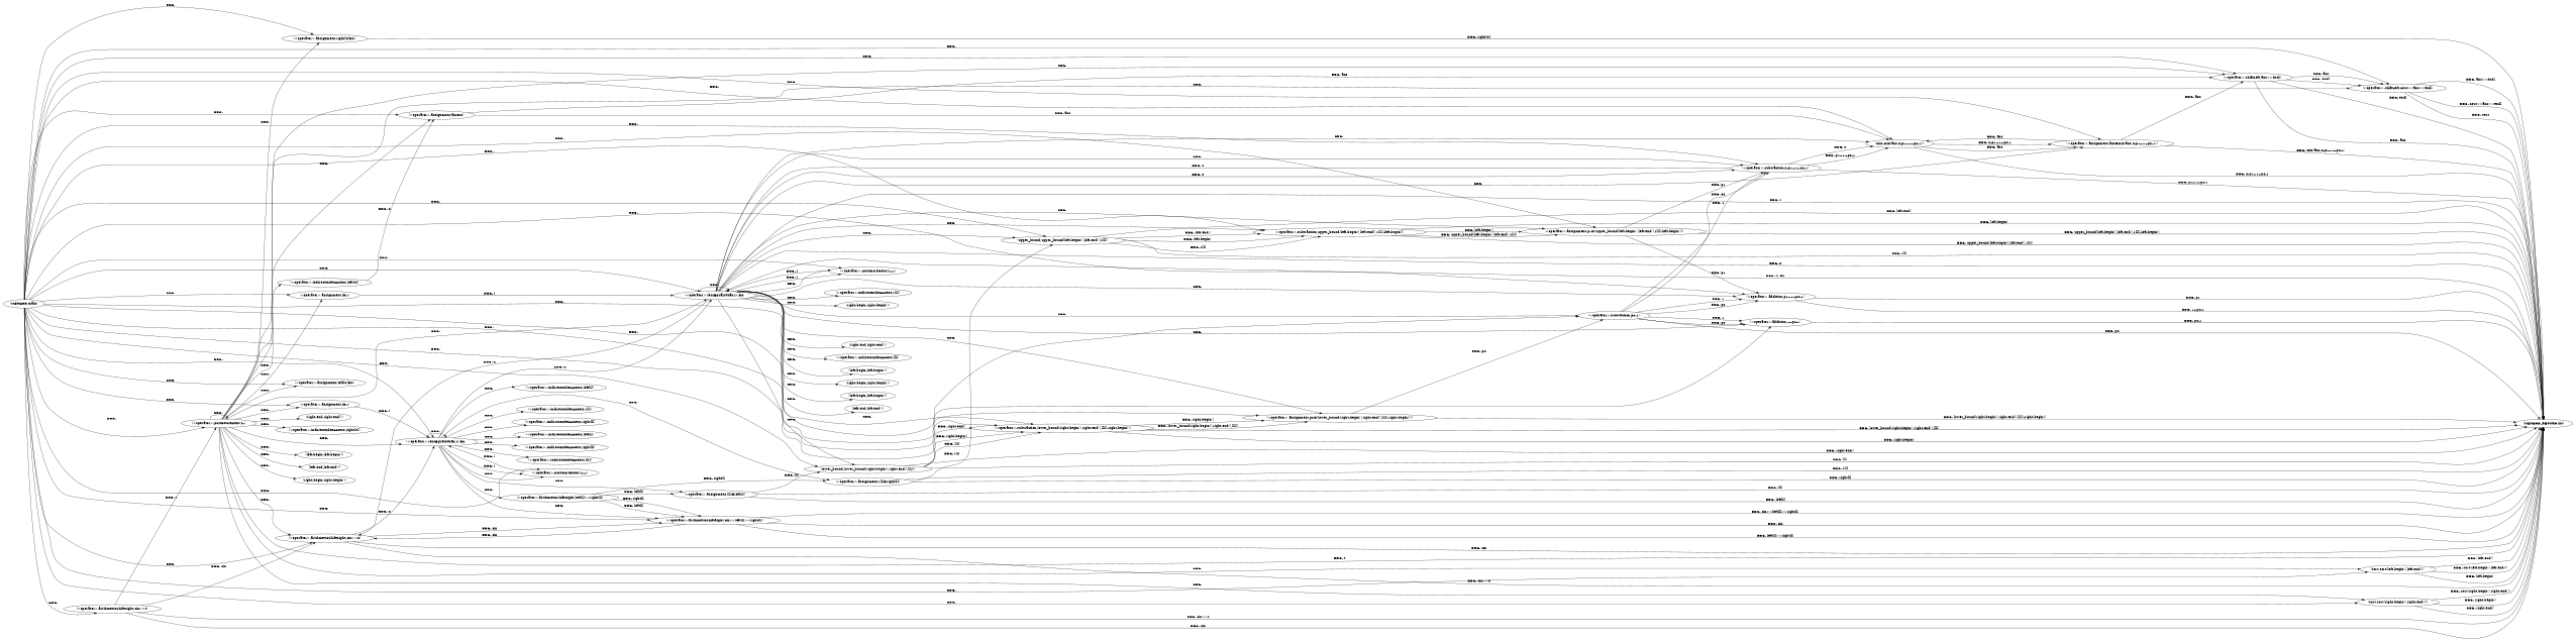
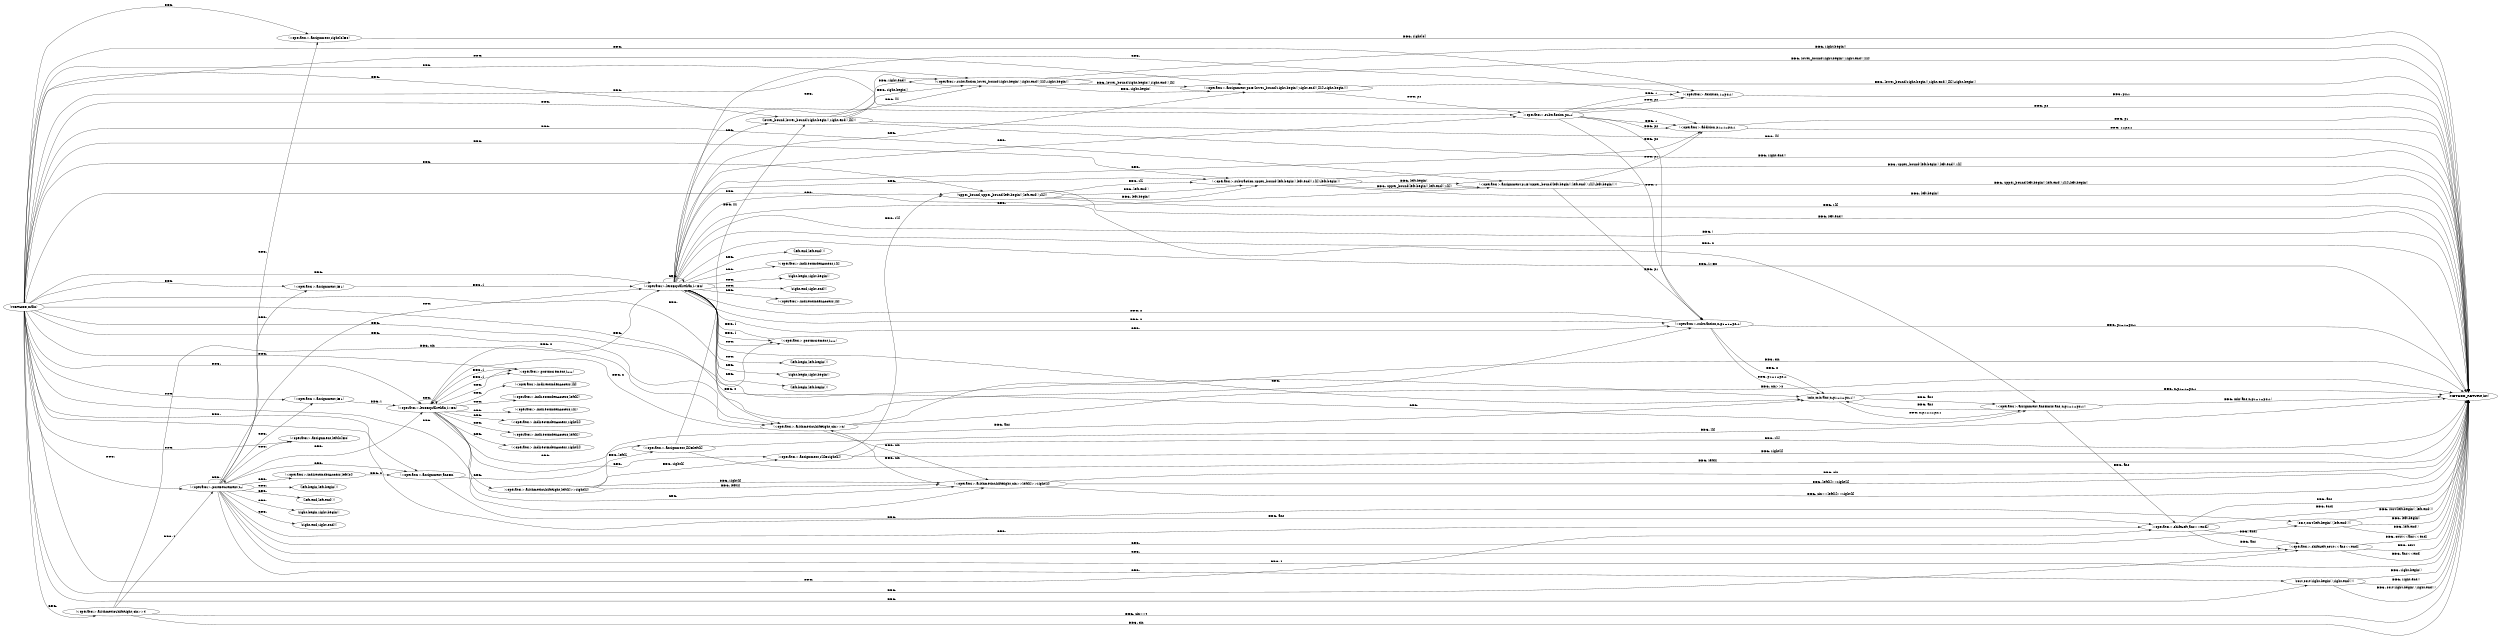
  digraph {
    rankdir=LR
    n1 [label="(METHOD,main)"]
    n2 [label="(<operator>.arithmeticShiftRight,cin>>t)"]
    n3 [label="(<operator>.postDecrement,t--)"]
    n4 [label="(<operator>.arithmeticShiftRight,cin>>n)"]
    n5 [label="(<operator>.assignment,ans=n)"]
    n6 [label="(sort,sort(left.begin(),left.end()))"]
    n7 [label="(sort,sort(right.begin(),right.end()))"]
    n8 [label="(<operator>.shiftLeft,cout<<ans<<endl)"]
    n9 [label="(<operator>.assignment,left[0]=0)"]
    n10 [label="(<operator>.assignment,right[0]=0)"]
    n11 [label="(<operator>.assignment,i=1)"]
    n12 [label="(<operator>.lessEqualsThan,i<=n)"]
    n13 [label="(<operator>.postIncrement,i++)"]
    n14 [label="(<operator>.assignment,i=1)"]
    n15 [label="(<operator>.lessEqualsThan,i<=n)"]
    n16 [label="(<operator>.postIncrement,i++)"]
    n17 [label="(<operator>.arithmeticShiftRight,cin>>left[i]>>right[i])"]
    n18 [label="(<operator>.assignment,p1=(upper_bound(left.begin(),left.end(),r[i])-left.begin()))"]
    n19 [label="(<operator>.assignment,p2=(lower_bound(right.begin(),right.end(),l[i])-right.begin()))"]
    n20 [label="(<operator>.assignment,ans=min(ans,n-p1+1+p2-1))"]
    n21 [label="(<operator>.shiftLeft,ans<<endl)"]
    n22 [label="(<operator>.subtraction,upper_bound(left.begin(),left.end(),r[i])-left.begin())"]
    n23 [label="(<operator>.subtraction,lower_bound(right.begin(),right.end(),l[i])-right.begin())"]
    n24 [label="(min,min(ans,n-p1+1+p2-1))"]
    n25 [label="(upper_bound,upper_bound(left.begin(),left.end(),r[i]))"]
    n26 [label="(lower_bound,lower_bound(right.begin(),right.end(),l[i]))"]
    n27 [label="(<operator>.subtraction,n-p1+1+p2-1)"]
    n28 [label="(<operator>.addition,p1+1+p2-1)"]
    n29 [label="(<operator>.addition,1+p2-1)"]
    n30 [label="(<operator>.subtraction,p2-1)"]
    n31 [label="(METHOD_RETURN,int)"]
    n32 [label="(left.begin,left.begin())"]
    n33 [label="(left.end,left.end())"]
    n34 [label="(right.begin,right.begin())"]
    n35 [label="(right.end,right.end())"]
    n36 [label="(<operator>.indirectIndexAccess,left[0])"]
-   n37 [label="(<operator>.indirectIndexAccess,right[0])"]
    n38 [label="(<operator>.assignment,l[i]=left[i])"]
    n39 [label="(<operator>.assignment,r[i]=right[i])"]
    n40 [label="(<operator>.arithmeticShiftRight,left[i]>>right[i])"]
    n41 [label="(<operator>.indirectIndexAccess,l[i])"]
    n42 [label="(<operator>.indirectIndexAccess,left[i])"]
    n43 [label="(<operator>.indirectIndexAccess,r[i])"]
    n44 [label="(<operator>.indirectIndexAccess,right[i])"]
    n45 [label="(<operator>.indirectIndexAccess,left[i])"]
    n46 [label="(<operator>.indirectIndexAccess,right[i])"]
    n47 [label="(left.begin,left.begin())"]
    n48 [label="(right.begin,right.begin())"]
    n49 [label="(left.begin,left.begin())"]
    n50 [label="(left.end,left.end())"]
    n51 [label="(<operator>.indirectIndexAccess,r[i])"]
    n52 [label="(right.begin,right.begin())"]
    n53 [label="(right.end,right.end())"]
    n54 [label="(<operator>.indirectIndexAccess,l[i])"]
    n1 -> n2 [label="CDG: "]
    n1 -> n3 [label="DDG: "]
    n1 -> n4 [label="DDG: "]
    n1 -> n5 [label="DDG: "]
    n1 -> n6 [label="DDG: "]
    n1 -> n7 [label="DDG: "]
    n1 -> n8 [label="DDG: "]
    n1 -> n9 [label="DDG: "]
    n1 -> n10 [label="DDG: "]
    n1 -> n11 [label="DDG: "]
    n1 -> n12 [label="DDG: "]
    n1 -> n13 [label="DDG: "]
    n1 -> n14 [label="DDG: "]
    n1 -> n15 [label="DDG: "]
    n1 -> n16 [label="DDG: "]
    n1 -> n17 [label="DDG: "]
    n1 -> n18 [label="DDG: "]
    n1 -> n19 [label="DDG: "]
    n1 -> n20 [label="DDG: "]
    n1 -> n21 [label="DDG: "]
    n1 -> n22 [label="DDG: "]
    n1 -> n23 [label="DDG: "]
    n1 -> n24 [label="DDG: "]
    n1 -> n25 [label="DDG: "]
    n1 -> n26 [label="DDG: "]
    n1 -> n27 [label="DDG: "]
    n1 -> n28 [label="DDG: "]
    n1 -> n29 [label="DDG: "]
    n1 -> n30 [label="DDG: "]
    n2 -> n3 [label="DDG: t"]
    n2 -> n4 [label="DDG: cin"]
    n2 -> n31 [label="DDG: cin"]
    n2 -> n31 [label="DDG: cin>>t"]
    n3 -> n3 [label="CDG: "]
-   n3 -> n4 [label="CDG: "]
    n3 -> n5 [label="CDG: "]
    n3 -> n6 [label="CDG: "]
    n3 -> n7 [label="CDG: "]
    n3 -> n8 [label="CDG: "]
    n3 -> n9 [label="CDG: "]
    n3 -> n10 [label="CDG: "]
    n3 -> n11 [label="CDG: "]
    n3 -> n12 [label="CDG: "]
    n3 -> n14 [label="CDG: "]
    n3 -> n15 [label="CDG: "]
    n3 -> n21 [label="CDG: "]
    n3 -> n31 [label="DDG: t"]
    n3 -> n32 [label="CDG: "]
    n3 -> n33 [label="CDG: "]
    n3 -> n34 [label="CDG: "]
    n3 -> n35 [label="CDG: "]
    n3 -> n36 [label="CDG: "]
-   n3 -> n37 [label="CDG: "]
    n4 -> n12 [label="DDG: n"]
    n4 -> n17 [label="DDG: cin"]
    n4 -> n31 [label="DDG: cin"]
    n4 -> n31 [label="DDG: cin>>n"]
    n5 -> n21 [label="DDG: ans"]
    n5 -> n24 [label="DDG: ans"]
    n6 -> n31 [label="DDG: left.begin()"]
    n6 -> n31 [label="DDG: left.end()"]
    n6 -> n31 [label="DDG: sort(left.begin(),left.end())"]
    n7 -> n31 [label="DDG: right.begin()"]
    n7 -> n31 [label="DDG: right.end()"]
    n7 -> n31 [label="DDG: sort(right.begin(),right.end())"]
    n8 -> n31 [label="DDG: ans<<endl"]
    n8 -> n31 [label="DDG: cout<<ans<<endl"]
    n8 -> n31 [label="DDG: cout"]
    n10 -> n31 [label="DDG: right[0]"]
    n11 -> n12 [label="DDG: i"]
    n12 -> n12 [label="CDG: "]
    n12 -> n13 [label="DDG: i"]
    n12 -> n13 [label="CDG: "]
    n12 -> n15 [label="DDG: n"]
    n12 -> n17 [label="CDG: "]
    n12 -> n38 [label="CDG: "]
    n12 -> n39 [label="CDG: "]
    n12 -> n40 [label="CDG: "]
    n12 -> n41 [label="CDG: "]
    n12 -> n42 [label="CDG: "]
    n12 -> n43 [label="CDG: "]
    n12 -> n44 [label="CDG: "]
    n12 -> n45 [label="CDG: "]
    n12 -> n46 [label="CDG: "]
    n13 -> n12 [label="DDG: i"]
    n14 -> n15 [label="DDG: i"]
    n15 -> n4 [label="DDG: n"]
    n15 -> n15 [label="CDG: "]
    n15 -> n16 [label="DDG: i"]
    n15 -> n16 [label="CDG: "]
    n15 -> n18 [label="CDG: "]
    n15 -> n19 [label="CDG: "]
    n15 -> n20 [label="CDG: "]
    n15 -> n22 [label="CDG: "]
    n15 -> n23 [label="CDG: "]
    n15 -> n24 [label="CDG: "]
    n15 -> n25 [label="CDG: "]
    n15 -> n26 [label="CDG: "]
    n15 -> n27 [label="DDG: n"]
    n15 -> n27 [label="CDG: "]
    n15 -> n28 [label="CDG: "]
    n15 -> n29 [label="CDG: "]
    n15 -> n30 [label="CDG: "]
    n15 -> n31 [label="DDG: i"]
    n15 -> n31 [label="DDG: n"]
    n15 -> n31 [label="DDG: i<=n"]
    n15 -> n47 [label="CDG: "]
    n15 -> n48 [label="CDG: "]
    n15 -> n49 [label="CDG: "]
    n15 -> n50 [label="CDG: "]
    n15 -> n51 [label="CDG: "]
    n15 -> n52 [label="CDG: "]
    n15 -> n53 [label="CDG: "]
    n15 -> n54 [label="CDG: "]
    n16 -> n15 [label="DDG: i"]
    n17 -> n4 [label="DDG: cin"]
    n17 -> n31 [label="DDG: cin"]
    n17 -> n31 [label="DDG: left[i]>>right[i]"]
    n17 -> n31 [label="DDG: cin>>left[i]>>right[i]"]
    n18 -> n27 [label="DDG: p1"]
    n18 -> n28 [label="DDG: p1"]
    n18 -> n31 [label="DDG: upper_bound(left.begin(),left.end(),r[i])-left.begin()"]
    n19 -> n30 [label="DDG: p2"]
    n19 -> n31 [label="DDG: lower_bound(right.begin(),right.end(),l[i])-right.begin()"]
    n20 -> n21 [label="DDG: ans"]
    n20 -> n24 [label="DDG: ans"]
    n20 -> n31 [label="DDG: min(ans,n-p1+1+p2-1)"]
    n21 -> n8 [label="DDG: endl"]
    n21 -> n8 [label="DDG: ans"]
    n21 -> n31 [label="DDG: ans"]
    n21 -> n31 [label="DDG: endl"]
    n22 -> n18 [label="DDG: left.begin()"]
    n22 -> n18 [label="DDG: upper_bound(left.begin(),left.end(),r[i])"]
    n22 -> n31 [label="DDG: upper_bound(left.begin(),left.end(),r[i])"]
    n22 -> n31 [label="DDG: left.begin()"]
    n23 -> n19 [label="DDG: lower_bound(right.begin(),right.end(),l[i])"]
    n23 -> n19 [label="DDG: right.begin()"]
    n23 -> n31 [label="DDG: lower_bound(right.begin(),right.end(),l[i])"]
    n23 -> n31 [label="DDG: right.begin()"]
    n24 -> n20 [label="DDG: n-p1+1+p2-1"]
    n24 -> n20 [label="DDG: ans"]
    n24 -> n31 [label="DDG: n-p1+1+p2-1"]
    n25 -> n22 [label="DDG: r[i]"]
    n25 -> n22 [label="DDG: left.end()"]
    n25 -> n22 [label="DDG: left.begin()"]
    n25 -> n31 [label="DDG: left.end()"]
    n25 -> n31 [label="DDG: r[i]"]
    n26 -> n23 [label="DDG: l[i]"]
    n26 -> n23 [label="DDG: right.end()"]
    n26 -> n23 [label="DDG: right.begin()"]
    n26 -> n31 [label="DDG: right.end()"]
    n26 -> n31 [label="DDG: l[i]"]
    n27 -> n15 [label="DDG: n"]
    n27 -> n24 [label="DDG: p1+1+p2-1"]
    n27 -> n24 [label="DDG: n"]
    n27 -> n31 [label="DDG: p1+1+p2-1"]
    n28 -> n31 [label="DDG: p1"]
    n28 -> n31 [label="DDG: 1+p2-1"]
    n29 -> n31 [label="DDG: p2-1"]
    n30 -> n27 [label="DDG: 1"]
    n30 -> n27 [label="DDG: p2"]
    n30 -> n28 [label="DDG: 1"]
    n30 -> n28 [label="DDG: p2"]
    n30 -> n29 [label="DDG: 1"]
    n30 -> n29 [label="DDG: p2"]
    n30 -> n31 [label="DDG: p2"]
    n36 -> n5 [label="DDG: n"]
    n38 -> n26 [label="DDG: l[i]"]
    n38 -> n31 [label="DDG: l[i]"]
    n38 -> n31 [label="DDG: left[i]"]
    n39 -> n25 [label="DDG: r[i]"]
    n39 -> n31 [label="DDG: r[i]"]
    n39 -> n31 [label="DDG: right[i]"]
    n40 -> n17 [label="DDG: right[i]"]
    n40 -> n17 [label="DDG: left[i]"]
    n40 -> n38 [label="DDG: left[i]"]
    n40 -> n39 [label="DDG: right[i]"]
  }
